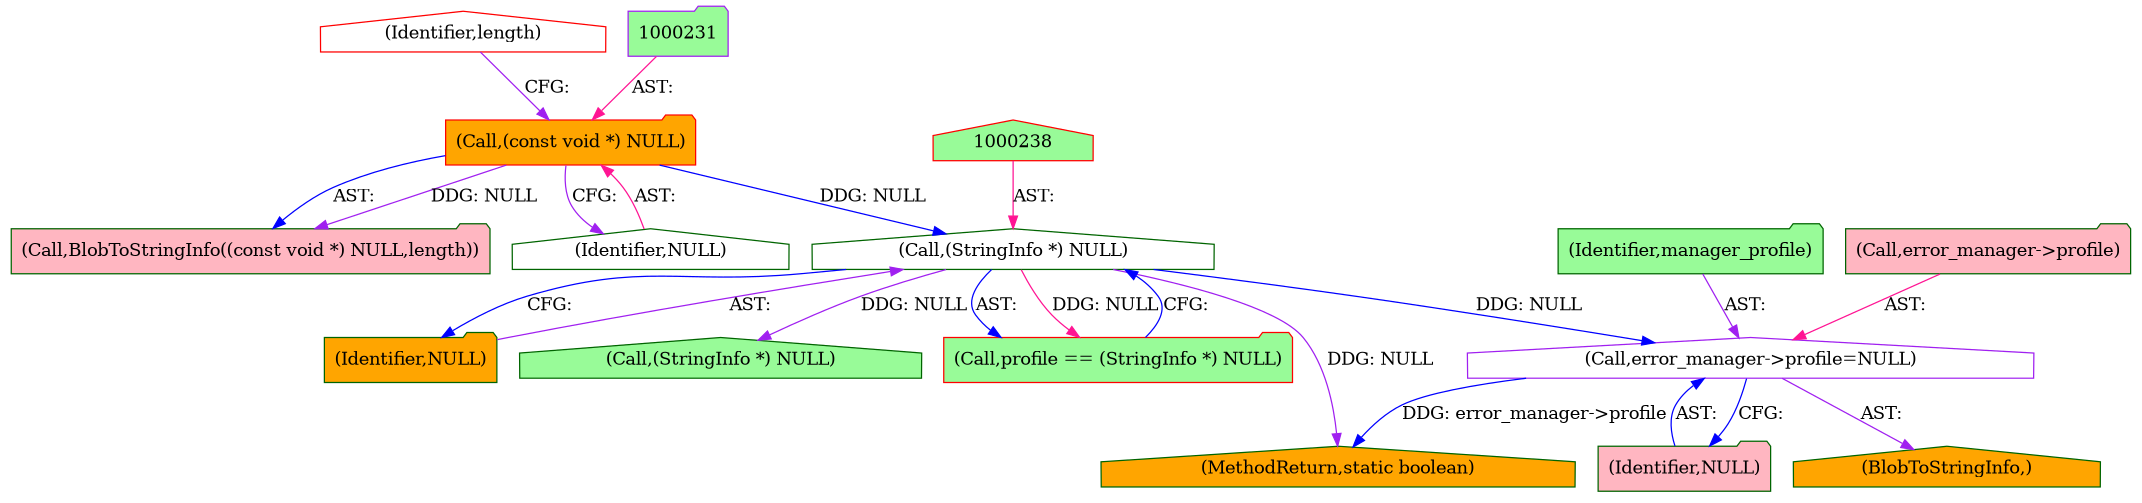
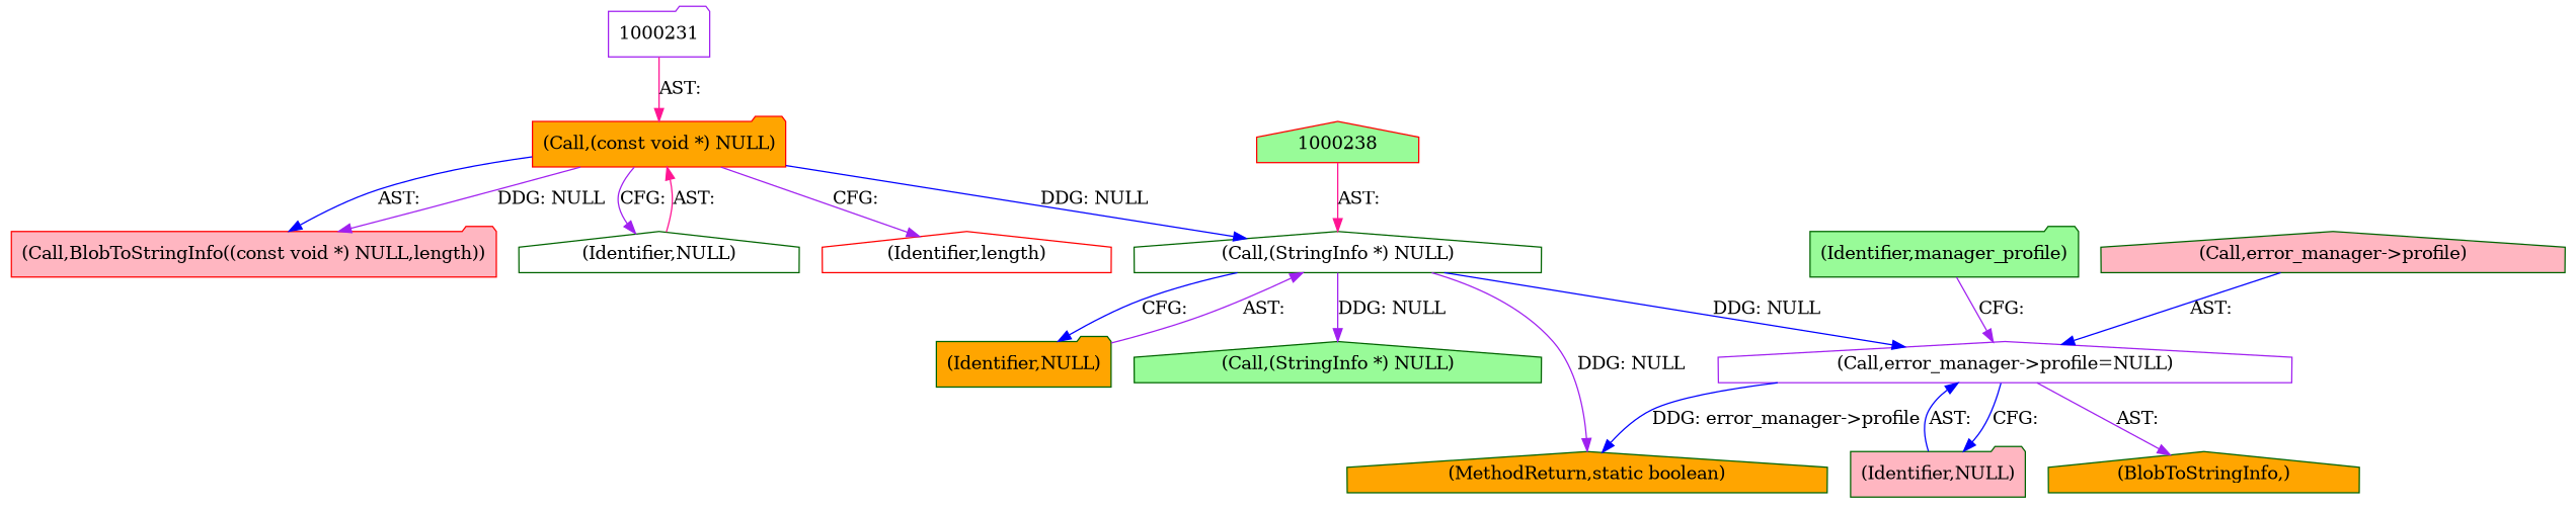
  digraph {
    node [color=darkgreen fillcolor=palegreen shape=house style=filled]
    edge [color=blue]
    n1 [color=purple fillcolor=white label="(Call,error_manager->profile=NULL)"]
    n2 [fillcolor=lightpink label="(Identifier,NULL)" shape=folder]
    n3 [fillcolor=orange label="(MethodReturn,static boolean)"]
    n4 [fillcolor=orange label="(BlobToStringInfo,)"]
    n5 [fillcolor=white label="(Call,(StringInfo *) NULL)"]
    n6 [fillcolor=orange label="(Identifier,NULL)" shape=folder]
    n7 [label="(Call,(StringInfo *) NULL)"]
-   n8 [color=red label="(Call,profile == (StringInfo *) NULL)" shape=folder]
    n9 [color=red fillcolor=orange label="(Call,(const void *) NULL)" shape=folder]
-   n10 [fillcolor=lightpink label="(Call,BlobToStringInfo((const void *) NULL,length))" shape=folder]
+   n10 [color=red fillcolor=lightpink label="(Call,BlobToStringInfo((const void *) NULL,length))" shape=folder]
    n11 [fillcolor=white label="(Identifier,NULL)"]
    n12 [label="(Identifier,manager_profile)" shape=folder]
-   n13 [fillcolor=lightpink label="(Call,error_manager->profile)" shape=folder]
+   n13 [fillcolor=lightpink label="(Call,error_manager->profile)"]
    n14 [color=red fillcolor=white label="(Identifier,length)"]
    1000238 [color=red]
-   1000231 [color=purple shape=folder]
+   1000231 [color=purple fillcolor=white shape=folder]
    n1 -> n2 [label="CFG: "]
    n1 -> n3 [label="DDG: error_manager->profile"]
    n1 -> n4 [color=purple label="AST: "]
    n2 -> n1 [label="AST: "]
    n5 -> n1 [label="DDG: NULL"]
    n5 -> n3 [color=purple label="DDG: NULL"]
    n5 -> n6 [label="CFG: "]
    n5 -> n7 [color=purple label="DDG: NULL"]
-   n5 -> n8 [label="AST: "]
-   n5 -> n8 [color=deeppink label="DDG: NULL"]
    n6 -> n5 [color=purple label="AST: "]
-   n8 -> n5 [label="CFG: "]
    n9 -> n5 [label="DDG: NULL"]
    n9 -> n10 [label="AST: "]
    n9 -> n10 [color=purple label="DDG: NULL"]
    n9 -> n11 [color=purple label="CFG: "]
    n11 -> n9 [color=deeppink label="AST: "]
-   n12 -> n1 [color=purple label="AST: "]
-   n13 -> n1 [color=deeppink label="AST: "]
-   n14 -> n9 [color=purple label="CFG: "]
+   n12 -> n1 [color=purple label="CFG: "]
+   n13 -> n1 [label="AST: "]
+   n9 -> n14 [color=purple label="CFG: "]
    1000238 -> n5 [color=deeppink label="AST: "]
    1000231 -> n9 [color=deeppink label="AST: "]
  }
